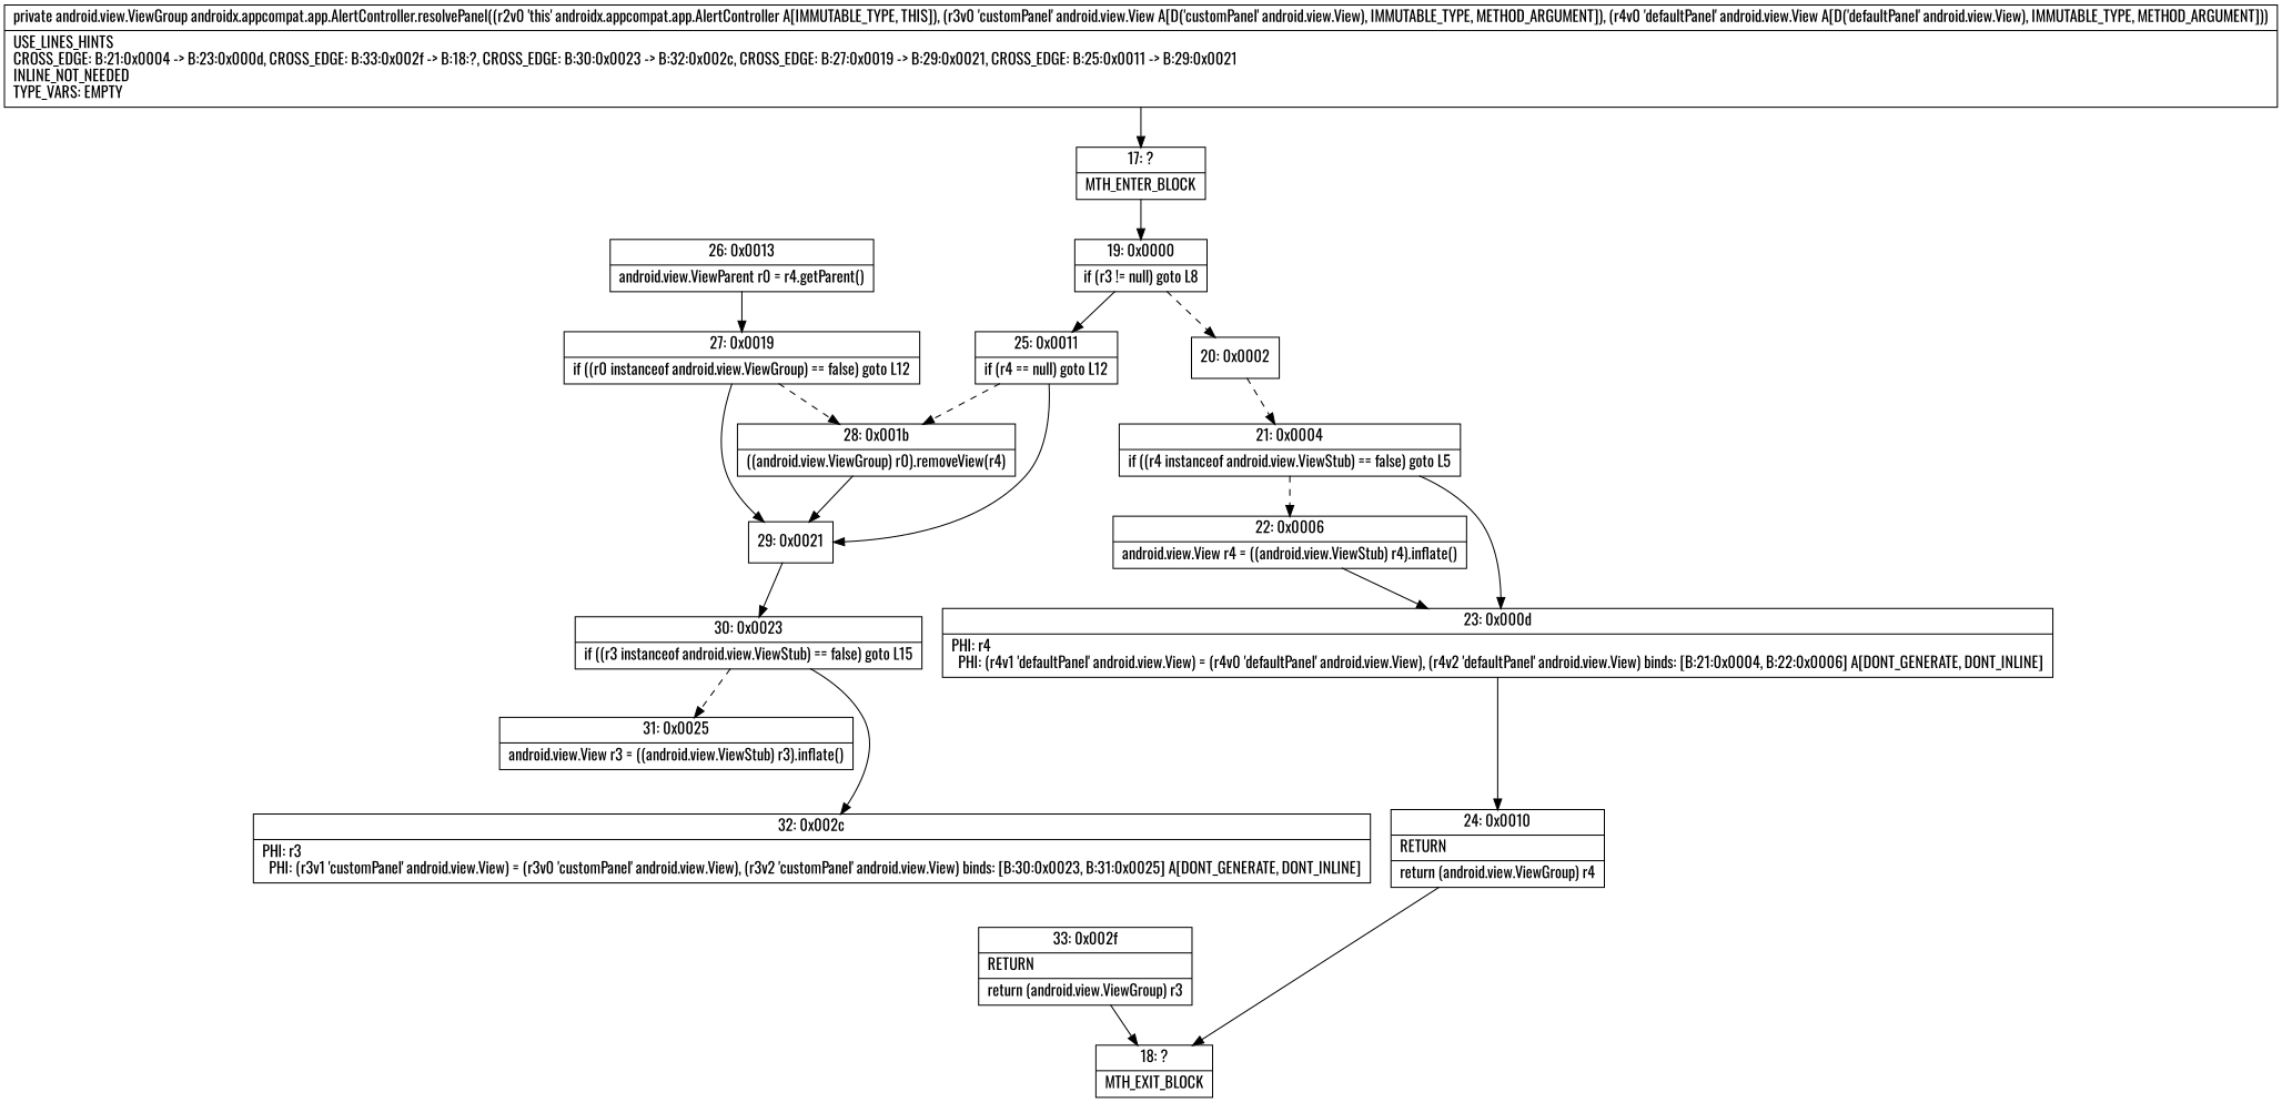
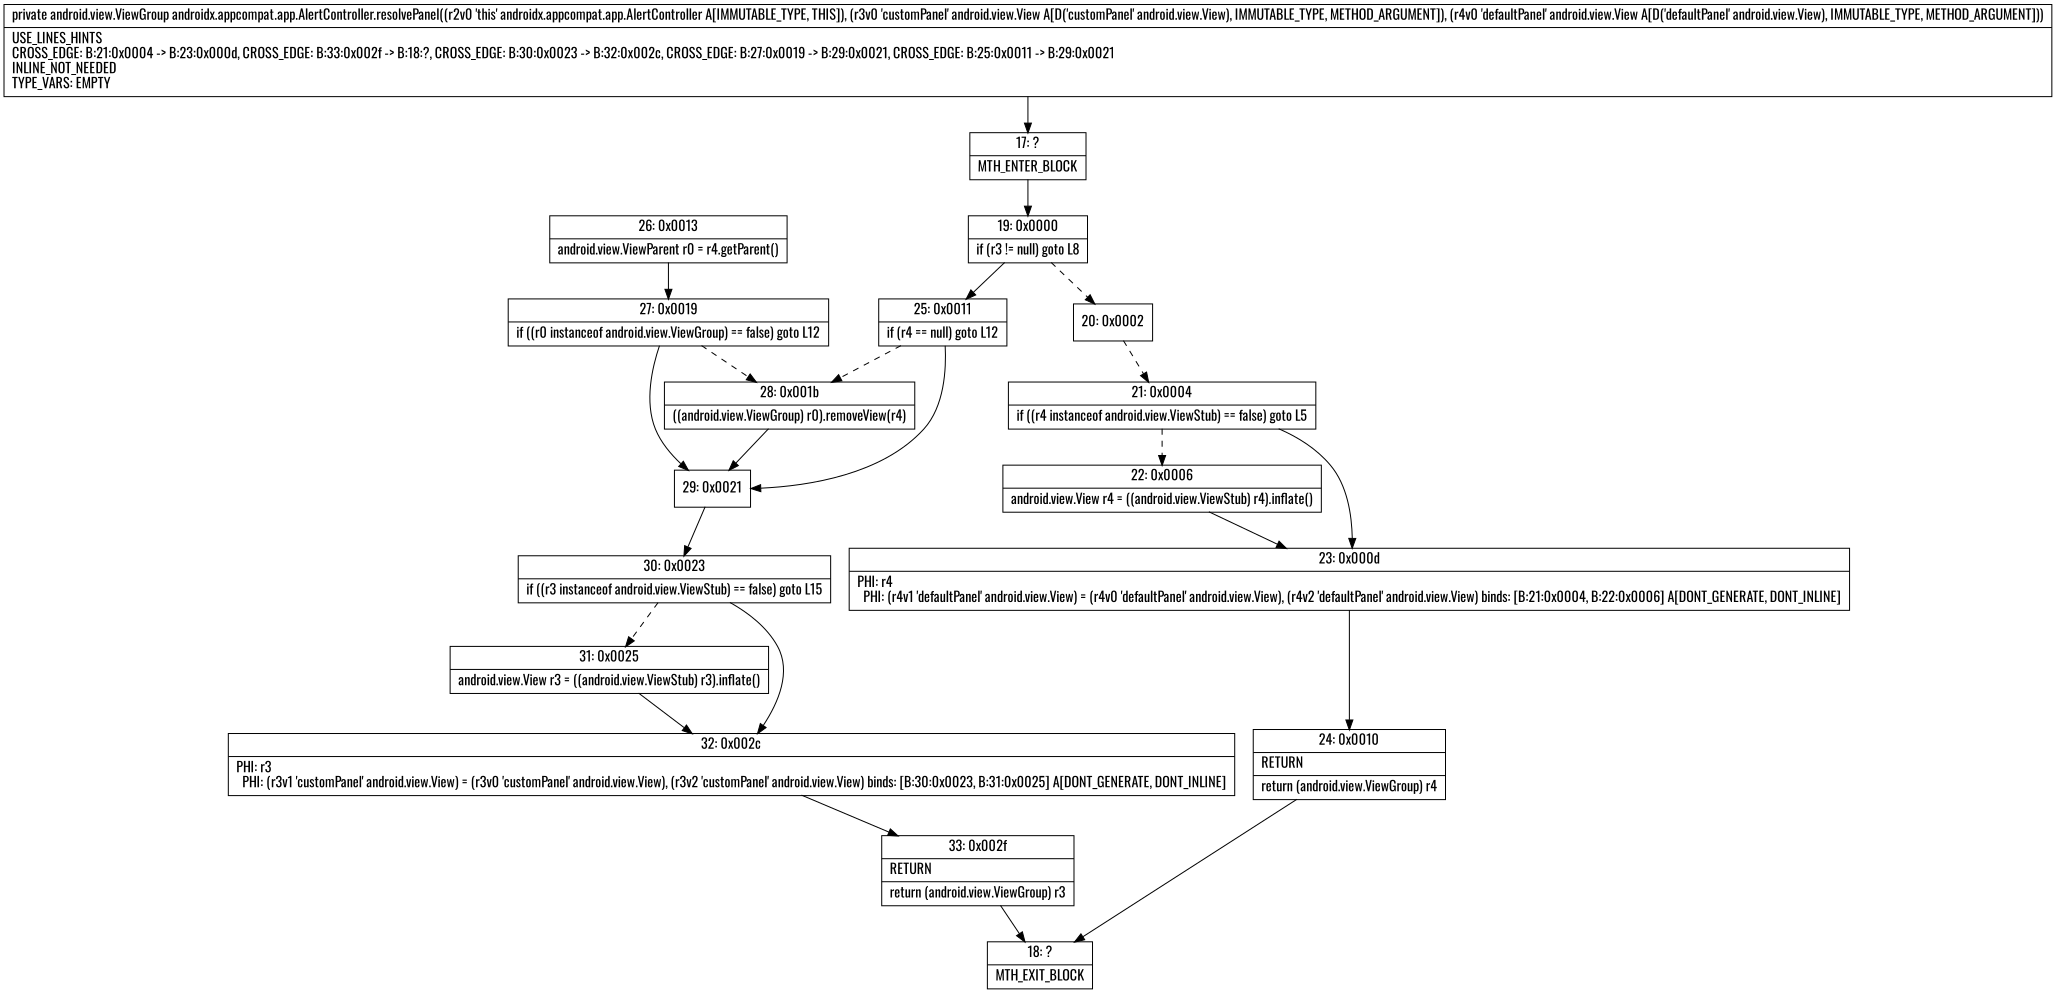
  digraph {
    fontname=Oswald
    node [fontname=Oswald shape=record]
    edge [fontname=Oswald]
    n1 [label="{17\:\ ?|MTH_ENTER_BLOCK\l}"]
    n2 [label="{19\:\ 0x0000|if (r3 != null) goto L8\l}"]
    n3 [label="{20\:\ 0x0002}"]
    n4 [label="{25\:\ 0x0011|if (r4 == null) goto L12\l}"]
    n5 [label="{21\:\ 0x0004|if ((r4 instanceof android.view.ViewStub) == false) goto L5\l}"]
    n6 [label="{29\:\ 0x0021}"]
    n7 [label="{28\:\ 0x001b|((android.view.ViewGroup) r0).removeView(r4)\l}"]
    n8 [label="{22\:\ 0x0006|android.view.View r4 = ((android.view.ViewStub) r4).inflate()\l}"]
    n9 [label="{23\:\ 0x000d|PHI: r4 \l  PHI: (r4v1 'defaultPanel' android.view.View) = (r4v0 'defaultPanel' android.view.View), (r4v2 'defaultPanel' android.view.View) binds: [B:21:0x0004, B:22:0x0006] A[DONT_GENERATE, DONT_INLINE]\l}"]
    n10 [label="{24\:\ 0x0010|RETURN\l|return (android.view.ViewGroup) r4\l}"]
    n11 [label="{18\:\ ?|MTH_EXIT_BLOCK\l}"]
    n12 [label="{26\:\ 0x0013|android.view.ViewParent r0 = r4.getParent()\l}"]
    n13 [label="{27\:\ 0x0019|if ((r0 instanceof android.view.ViewGroup) == false) goto L12\l}"]
    n14 [label="{30\:\ 0x0023|if ((r3 instanceof android.view.ViewStub) == false) goto L15\l}"]
    n15 [label="{31\:\ 0x0025|android.view.View r3 = ((android.view.ViewStub) r3).inflate()\l}"]
    n16 [label="{32\:\ 0x002c|PHI: r3 \l  PHI: (r3v1 'customPanel' android.view.View) = (r3v0 'customPanel' android.view.View), (r3v2 'customPanel' android.view.View) binds: [B:30:0x0023, B:31:0x0025] A[DONT_GENERATE, DONT_INLINE]\l}"]
    n17 [label="{33\:\ 0x002f|RETURN\l|return (android.view.ViewGroup) r3\l}"]
    n18 [label="{private android.view.ViewGroup androidx.appcompat.app.AlertController.resolvePanel((r2v0 'this' androidx.appcompat.app.AlertController A[IMMUTABLE_TYPE, THIS]), (r3v0 'customPanel' android.view.View A[D('customPanel' android.view.View), IMMUTABLE_TYPE, METHOD_ARGUMENT]), (r4v0 'defaultPanel' android.view.View A[D('defaultPanel' android.view.View), IMMUTABLE_TYPE, METHOD_ARGUMENT]))  | USE_LINES_HINTS\lCROSS_EDGE: B:21:0x0004 \-\> B:23:0x000d, CROSS_EDGE: B:33:0x002f \-\> B:18:?, CROSS_EDGE: B:30:0x0023 \-\> B:32:0x002c, CROSS_EDGE: B:27:0x0019 \-\> B:29:0x0021, CROSS_EDGE: B:25:0x0011 \-\> B:29:0x0021\lINLINE_NOT_NEEDED\lTYPE_VARS: EMPTY\l}"]
    n1 -> n2
    n2 -> n3 [style=dashed]
    n2 -> n4
    n3 -> n5 [style=dashed]
    n4 -> n6
    n4 -> n7 [style=dashed]
    n5 -> n8 [style=dashed]
    n5 -> n9
    n6 -> n14
    n7 -> n6
    n8 -> n9
    n9 -> n10
    n10 -> n11
    n12 -> n13
    n13 -> n6
    n13 -> n7 [style=dashed]
    n14 -> n15 [style=dashed]
    n14 -> n16
+   n15 -> n16
+   n16 -> n17
    n17 -> n11
    n18 -> n1
  }
